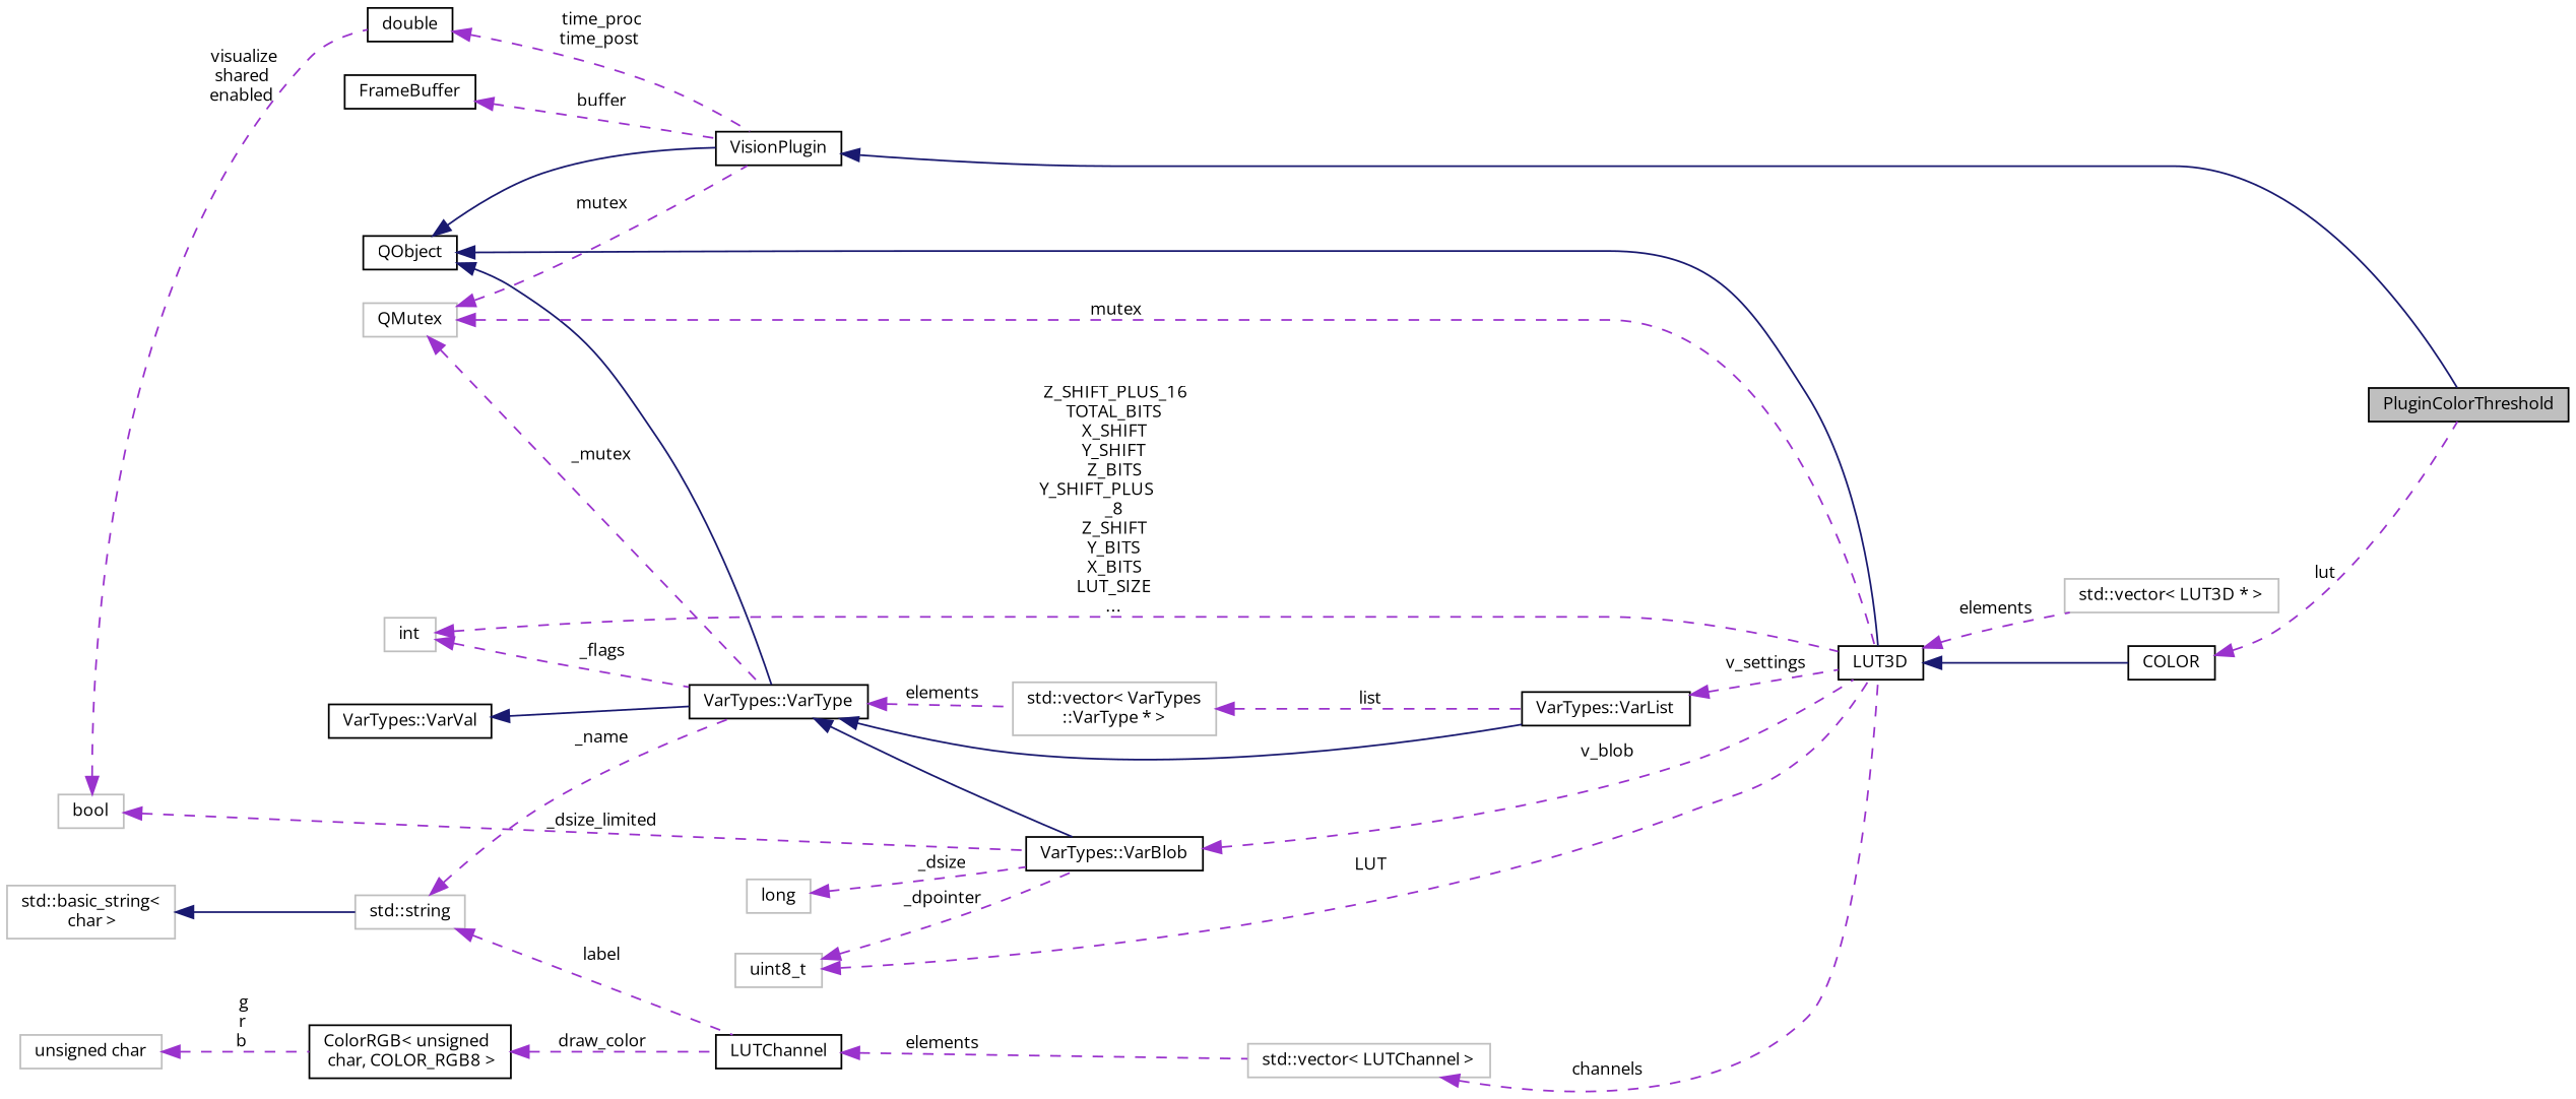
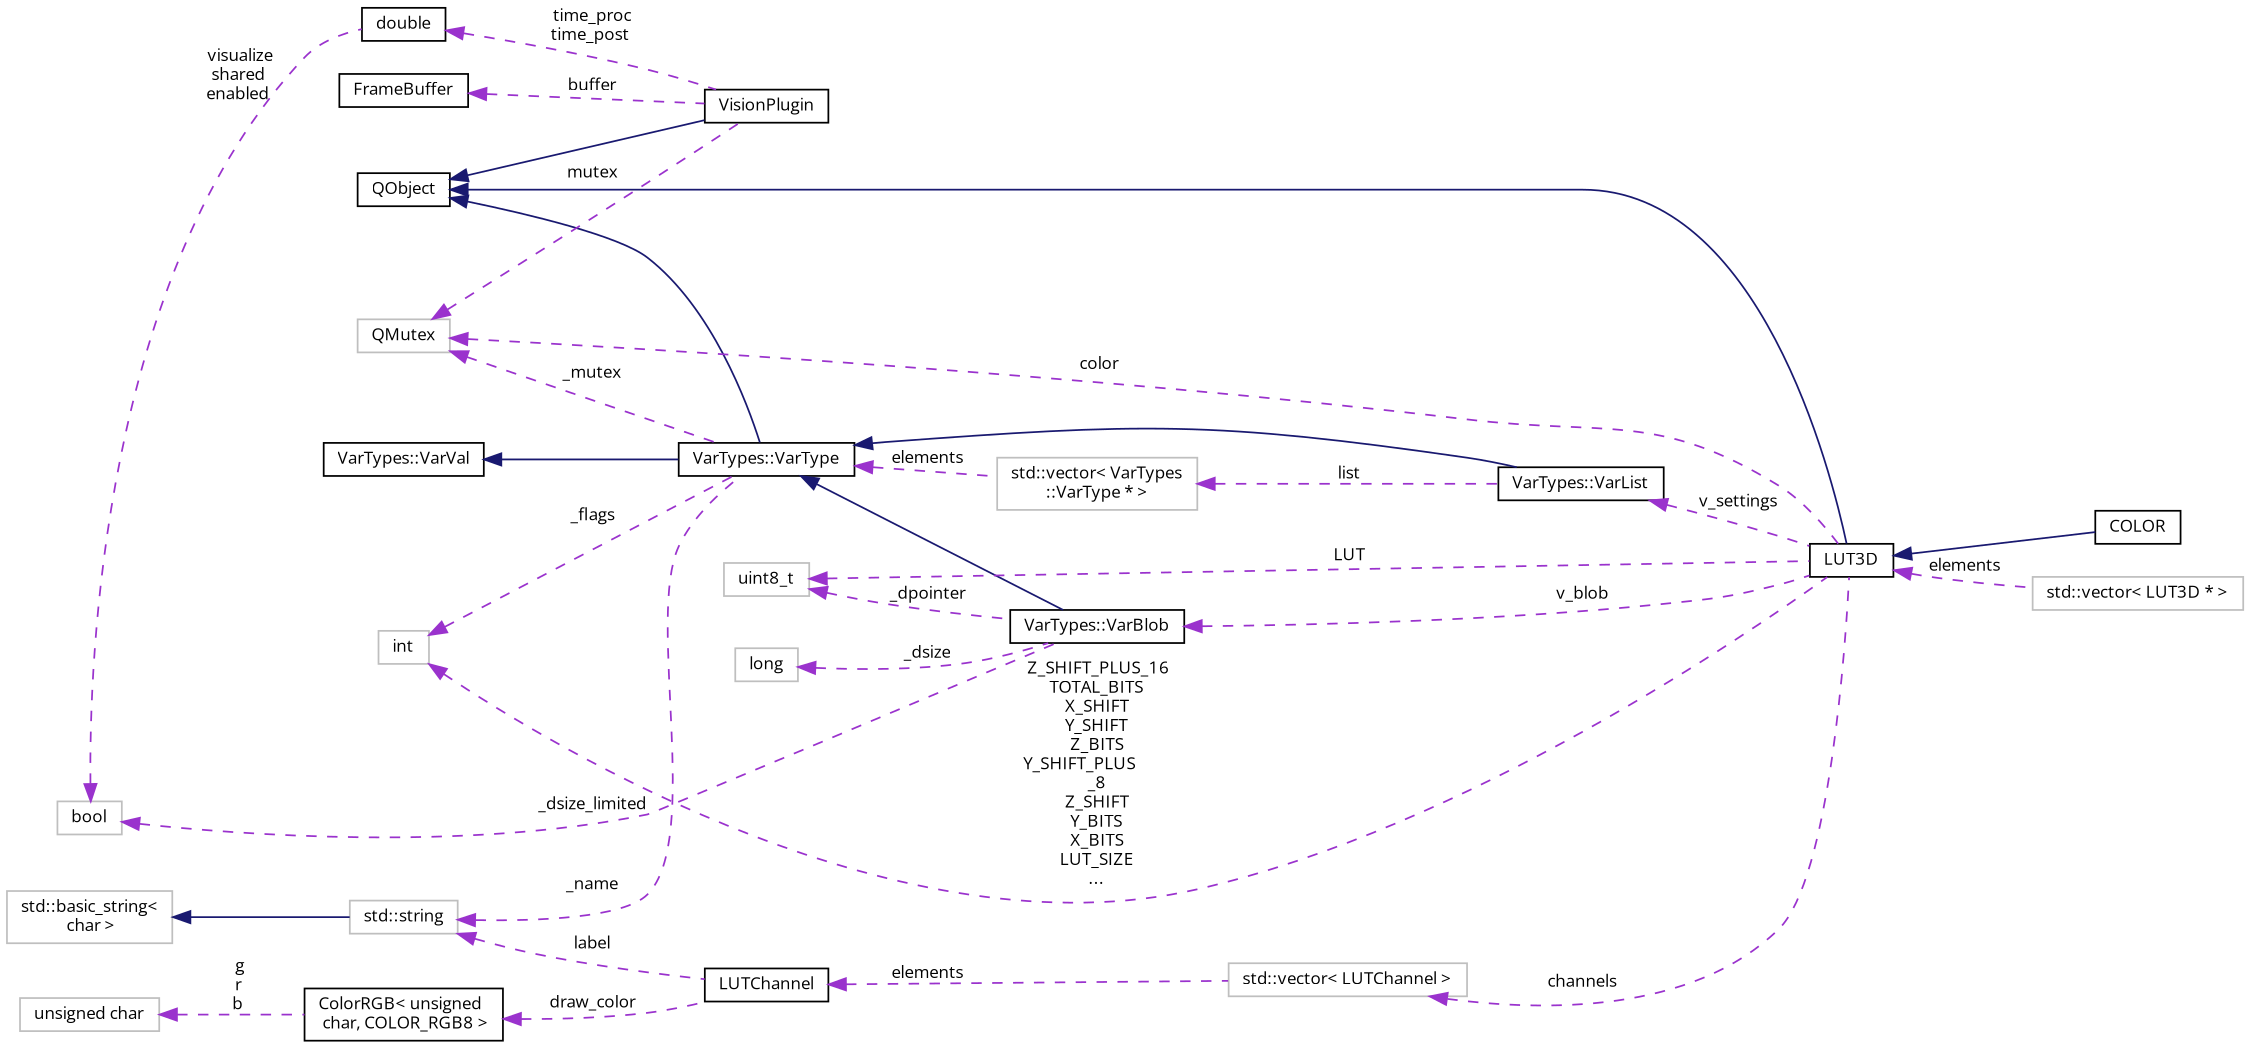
  digraph {
    fontname="Open Sans"
    rankdir=LR
    node [color=black fillcolor=white fontname="Open Sans" fontsize=10 shape=record style=filled]
    edge [color=darkorchid3 dir=back fontname="Open Sans" fontsize=10 labelfontname=Helvetica labelfontsize=10 style=dashed]
-   n1 [fillcolor=grey75 fontcolor=black height=0.2 label=PluginColorThreshold width=0.4]
    n2 [height=0.2 label=VisionPlugin width=0.4]
    n3 [height=0.2 label=QObject width=0.4]
    n4 [height=0.2 label=LUT3D width=0.4]
    n5 [height=0.2 label="VarTypes::VarType" width=0.4]
    n6 [height=0.2 label=COLOR width=0.4]
    n7 [color=grey75 height=0.2 label="std::vector\< LUT3D * \>" width=0.4]
    n8 [height=0.2 label="VarTypes::VarBlob" width=0.4]
    n9 [height=0.2 label="VarTypes::VarList" width=0.4]
    n10 [color=grey75 height=0.2 label="std::vector\< VarTypes\l::VarType * \>" width=0.4]
    n11 [height=0.2 label=double width=0.4]
    n12 [height=0.2 label=FrameBuffer width=0.4]
    n13 [color=grey75 height=0.2 label=bool width=0.4]
    n14 [color=grey75 height=0.2 label=QMutex width=0.4]
    n15 [height=0.2 label="VarTypes::VarVal" width=0.4]
    n16 [color=grey75 height=0.2 label=int width=0.4]
    n17 [color=grey75 height=0.2 label="std::string" width=0.4]
    n18 [height=0.2 label=LUTChannel width=0.4]
    n19 [color=grey75 height=0.2 label="std::vector\< LUTChannel \>" width=0.4]
    n20 [color=grey75 height=0.2 label="std::basic_string\<\l char \>" width=0.4]
    n21 [color=grey75 height=0.2 label=uint8_t width=0.4]
    n22 [color=grey75 height=0.2 label=long width=0.4]
    n23 [height=0.2 label="ColorRGB\< unsigned\l char, COLOR_RGB8 \>" width=0.4]
    n24 [color=grey75 height=0.2 label="unsigned char" width=0.4]
-   n2 -> n1 [color=midnightblue style=solid]
    n3 -> n2 [color=midnightblue style=solid]
    n3 -> n4 [color=midnightblue style=solid]
    n3 -> n5 [color=midnightblue style=solid]
    n4 -> n6 [color=midnightblue style=solid]
    n4 -> n7 [label=" elements"]
    n5 -> n8 [color=midnightblue style=solid]
    n5 -> n9 [color=midnightblue style=solid]
    n5 -> n10 [label=" elements"]
-   n6 -> n1 [label=" lut"]
    n8 -> n4 [label=" v_blob"]
    n9 -> n4 [label=" v_settings"]
    n10 -> n9 [label=" list"]
    n11 -> n2 [label=" time_proc\ntime_post"]
    n12 -> n2 [label=" buffer"]
    n13 -> n8 [label=" _dsize_limited"]
    n13 -> n11 [label=" visualize\nshared\nenabled"]
    n14 -> n2 [label=" mutex"]
-   n14 -> n4 [label=" mutex"]
+   n14 -> n4 [label=" color"]
    n14 -> n5 [label=" _mutex"]
    n15 -> n5 [color=midnightblue style=solid]
    n16 -> n4 [label=" Z_SHIFT_PLUS_16\nTOTAL_BITS\nX_SHIFT\nY_SHIFT\nZ_BITS\nY_SHIFT_PLUS\l_8\nZ_SHIFT\nY_BITS\nX_BITS\nLUT_SIZE\n..."]
    n16 -> n5 [label=" _flags"]
    n17 -> n5 [label=" _name"]
    n17 -> n18 [label=" label"]
    n18 -> n19 [label=" elements"]
    n19 -> n4 [label=" channels"]
    n20 -> n17 [color=midnightblue style=solid]
    n21 -> n4 [label=" LUT"]
    n21 -> n8 [label=" _dpointer"]
    n22 -> n8 [label=" _dsize"]
    n23 -> n18 [label=" draw_color"]
    n24 -> n23 [label=" g\nr\nb"]
  }
